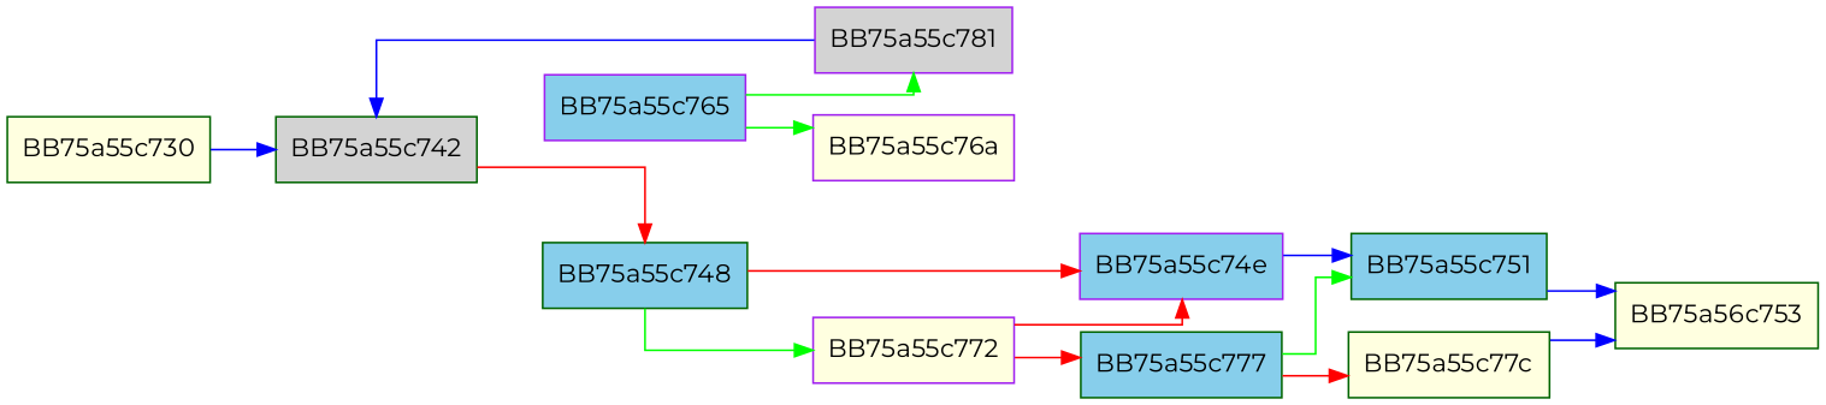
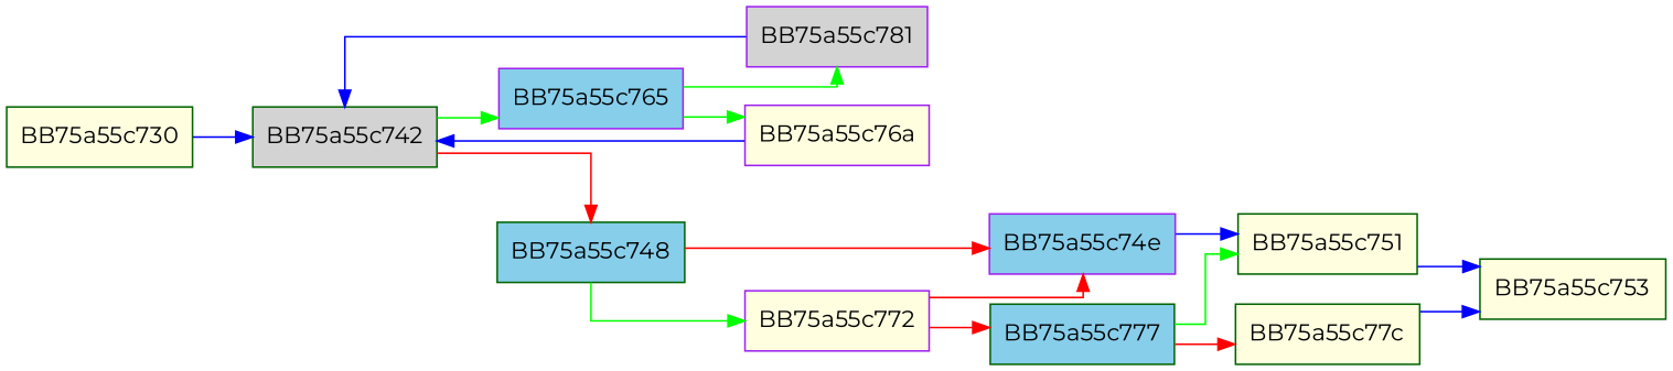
  digraph {
    fontname=Montserrat
    rankdir=LR
    splines=ortho
    node [color=darkgreen fillcolor=lightyellow fontname=Montserrat shape=box style=filled]
    edge [color=blue fontname=Montserrat]
    BB75a55c742 [fillcolor=lightgrey]
    BB75a55c730
    BB75a55c765 [color=purple fillcolor=skyblue]
    BB75a55c748 [fillcolor=skyblue]
    BB75a55c781 [color=purple fillcolor=lightgrey]
    BB75a55c76a [color=purple]
    BB75a55c772 [color=purple]
    BB75a55c74e [color=purple fillcolor=skyblue]
    BB75a55c777 [fillcolor=skyblue]
-   BB75a55c751 [fillcolor=skyblue]
+   BB75a55c751
    BB75a55c77c
-   BB75a55c753 [label=BB75a56c753]
+   BB75a55c753
+   BB75a55c742 -> BB75a55c765 [color=green]
    BB75a55c742 -> BB75a55c748 [color=red]
    BB75a55c730 -> BB75a55c742
    BB75a55c765 -> BB75a55c781 [color=green]
    BB75a55c765 -> BB75a55c76a [color=green]
    BB75a55c748 -> BB75a55c772 [color=green]
    BB75a55c748 -> BB75a55c74e [color=red]
    BB75a55c781 -> BB75a55c742
+   BB75a55c76a -> BB75a55c742
    BB75a55c772 -> BB75a55c74e [color=red]
    BB75a55c772 -> BB75a55c777 [color=red]
    BB75a55c74e -> BB75a55c751
    BB75a55c777 -> BB75a55c751 [color=green]
    BB75a55c777 -> BB75a55c77c [color=red]
    BB75a55c751 -> BB75a55c753
    BB75a55c77c -> BB75a55c753
  }
